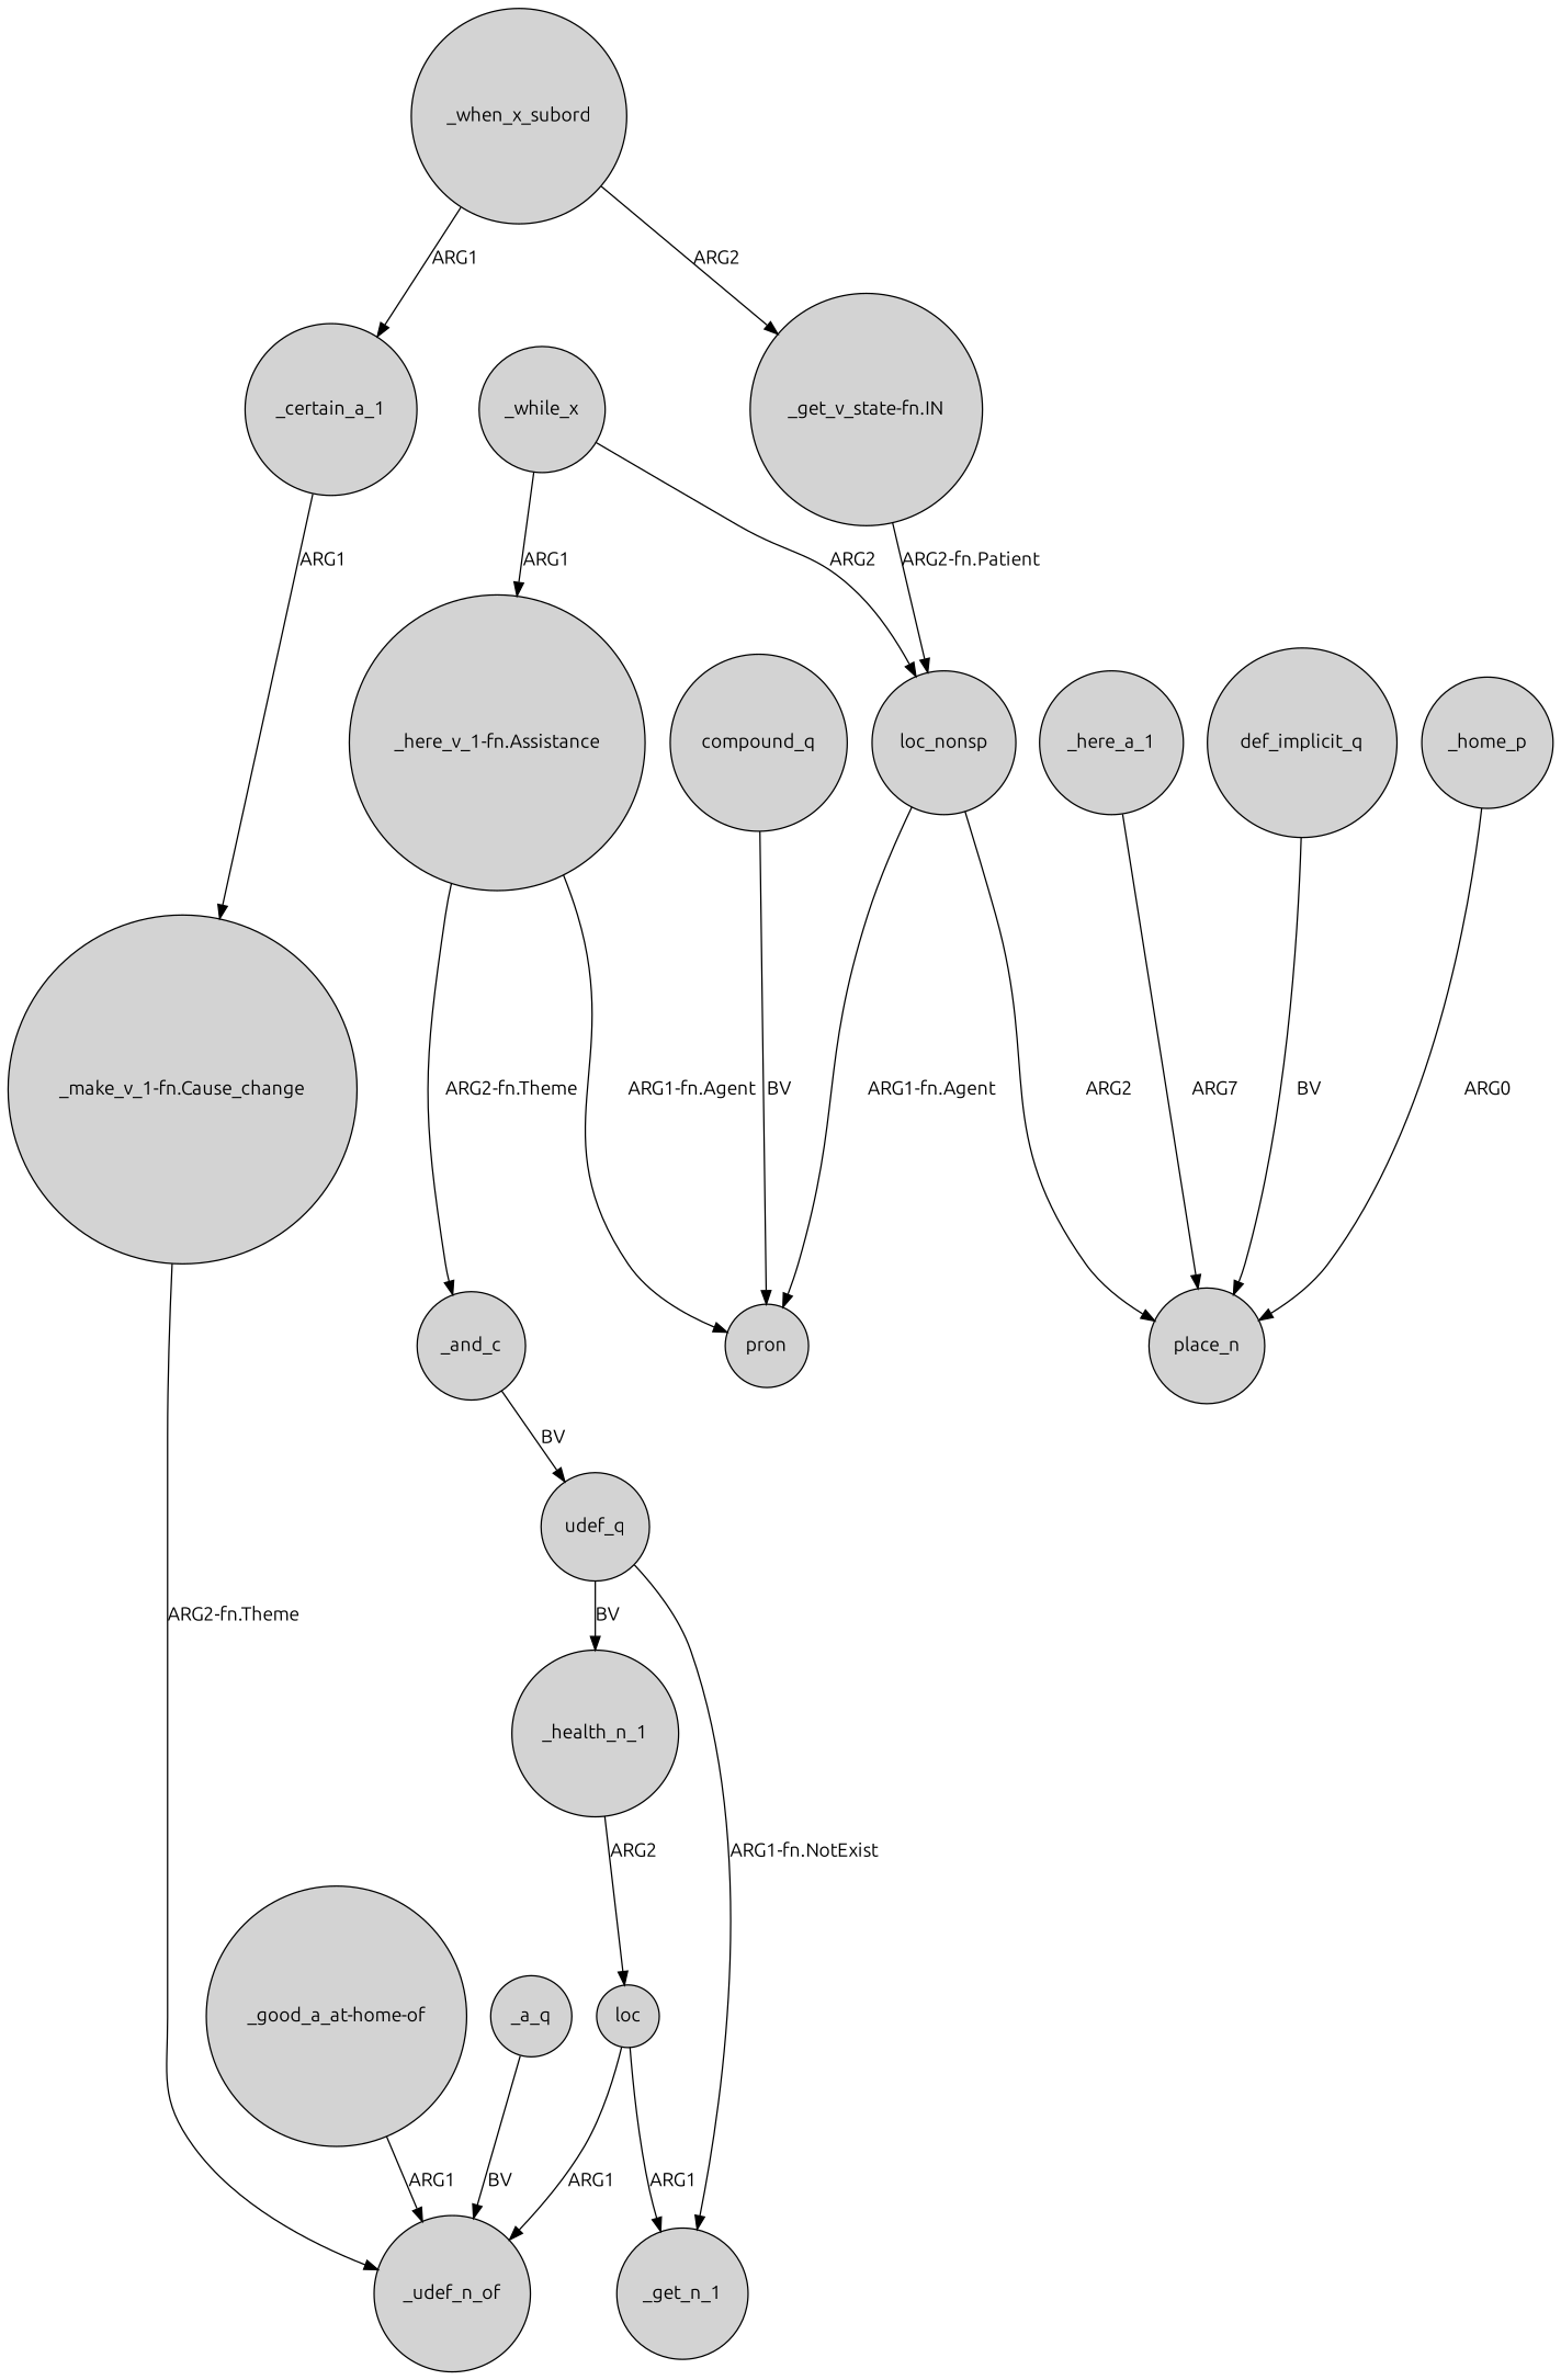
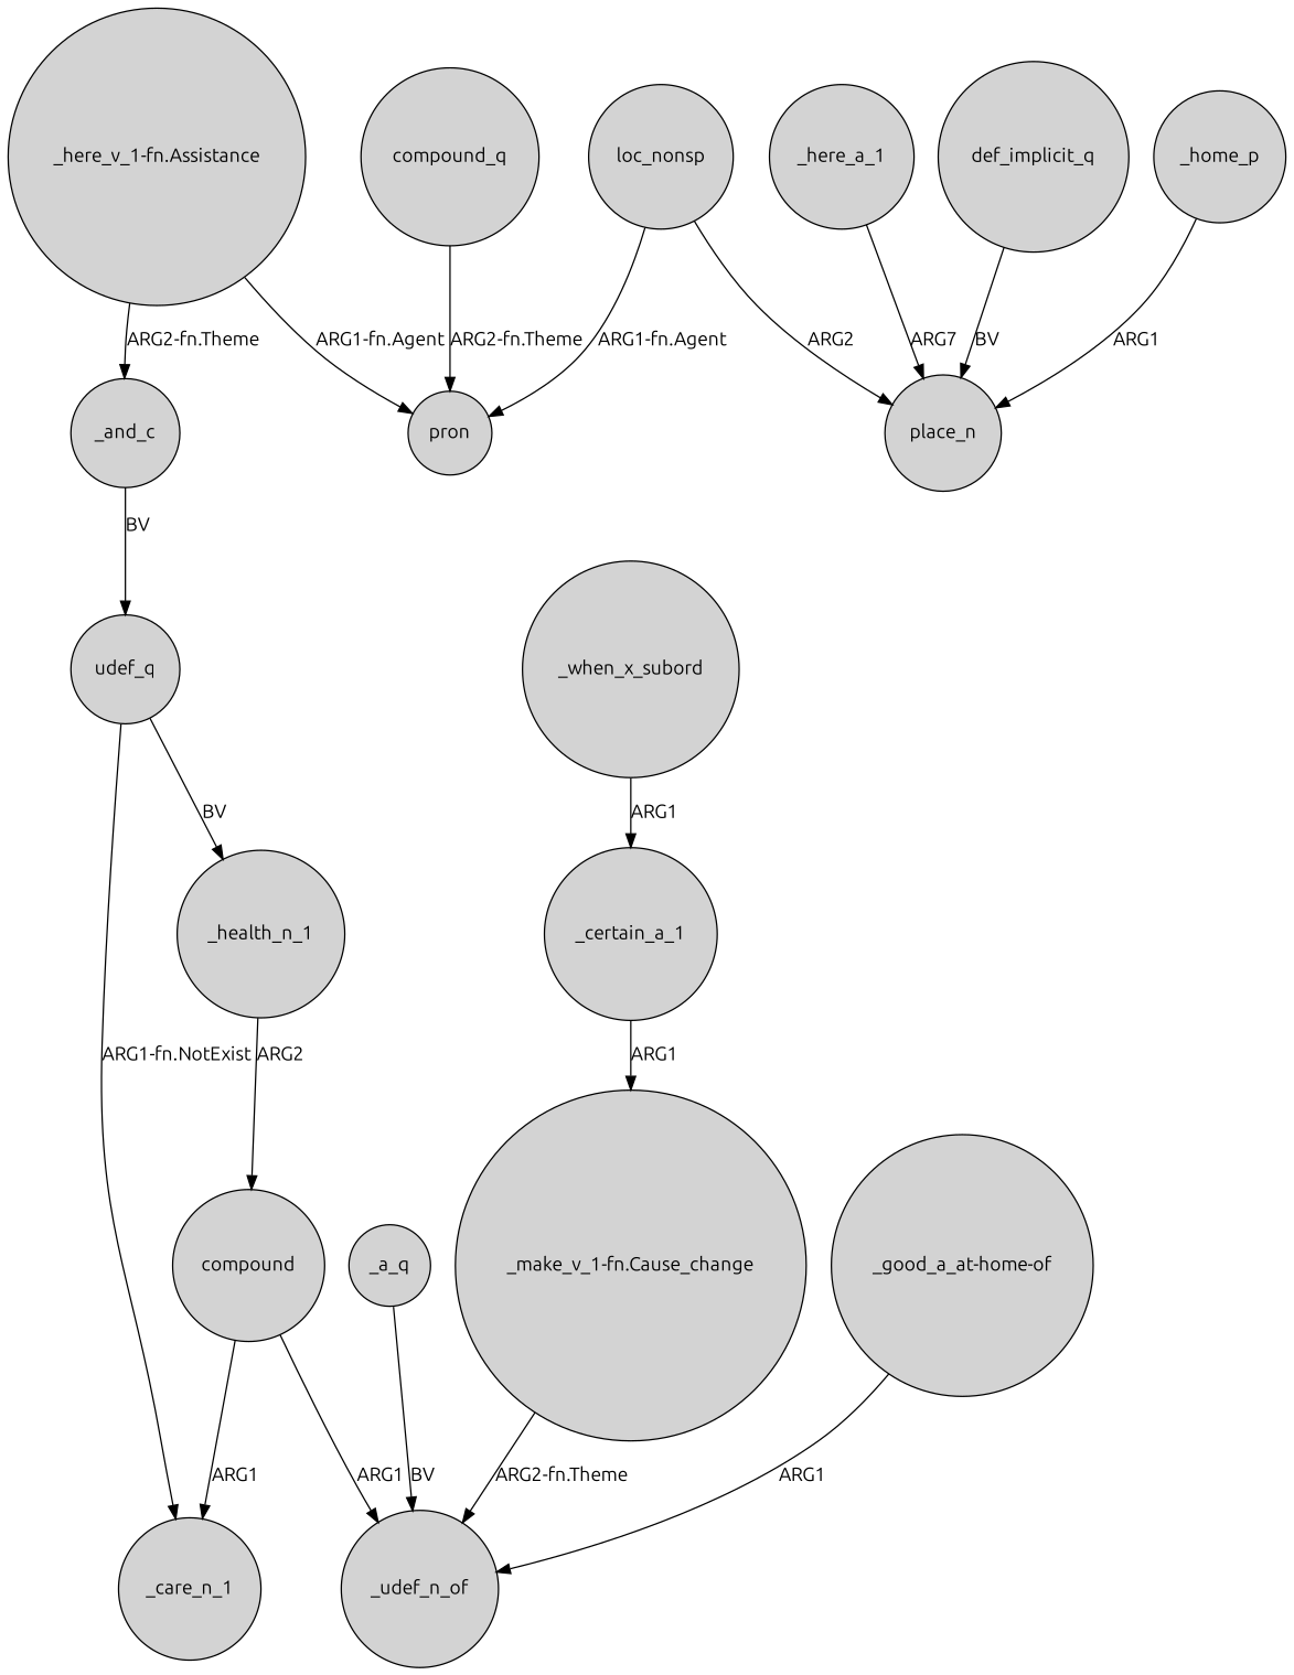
  digraph {
    fontname=Ubuntu
    node [fontname=Ubuntu shape=circle style=filled]
    edge [fontname=Ubuntu]
-   "_get_v_state-fn.IN"
    loc_nonsp
    pron
    place_n
    n5 [label=_udef_n_of]
-   compound [label=loc]
-   _care_n_1 [label=_get_n_1]
+   compound
+   _care_n_1
    _health_n_1
    _here_a_1
    n10 [label="_good_a_at-home-of"]
    _a_q
    udef_q
    _and_c
    _when_x_subord
    _certain_a_1
    "_make_v_1-fn.Cause_change"
    def_implicit_q
    n18 [label="_here_v_1-fn.Assistance"]
    n19 [label=compound_q]
-   _while_x
    _home_p
-   "_get_v_state-fn.IN" -> loc_nonsp [label="ARG2-fn.Patient"]
    loc_nonsp -> pron [label="ARG1-fn.Agent"]
    loc_nonsp -> place_n [label=ARG2]
    compound -> n5 [label=ARG1]
    compound -> _care_n_1 [label=ARG1]
    _health_n_1 -> compound [label=ARG2]
    _here_a_1 -> place_n [label=ARG7]
    n10 -> n5 [label=ARG1]
    _a_q -> n5 [label=BV]
    udef_q -> _care_n_1 [label="ARG1-fn.NotExist"]
    udef_q -> _health_n_1 [label=BV]
    _and_c -> udef_q [label=BV]
-   _when_x_subord -> "_get_v_state-fn.IN" [label=ARG2]
    _when_x_subord -> _certain_a_1 [label=ARG1]
    _certain_a_1 -> "_make_v_1-fn.Cause_change" [label=ARG1]
    "_make_v_1-fn.Cause_change" -> n5 [label="ARG2-fn.Theme"]
    def_implicit_q -> place_n [label=BV]
    n18 -> pron [label="ARG1-fn.Agent"]
    n18 -> _and_c [label="ARG2-fn.Theme"]
-   n19 -> pron [label=BV]
-   _while_x -> loc_nonsp [label=ARG2]
-   _while_x -> n18 [label=ARG1]
-   _home_p -> place_n [label=ARG0]
+   n19 -> pron [label="ARG2-fn.Theme"]
+   _home_p -> place_n [label=ARG1]
  }
